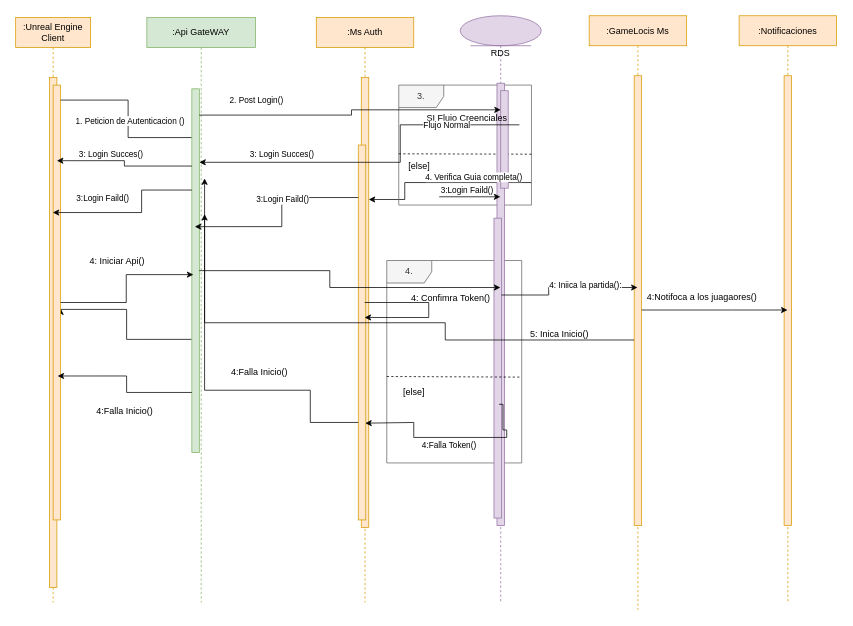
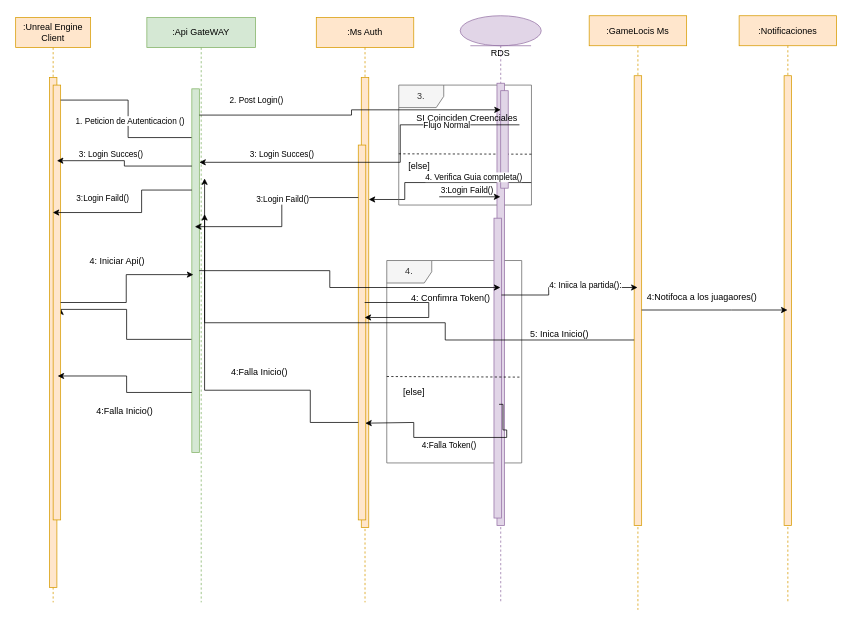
  <mxCell id="0" />
  <mxCell id="1" parent="0" />
  <mxCell id="2" value="4." style="shape=umlFrame;whiteSpace=wrap;html=1;fillColor=#f5f5f5;fontColor=#333333;strokeColor=#666666;" parent="1" vertex="1"><mxGeometry x="515" y="347" width="180" height="270" as="geometry" /></mxCell>
  <mxCell id="3" value=":Ms Auth" style="shape=umlLifeline;perimeter=lifelinePerimeter;whiteSpace=wrap;html=1;container=1;collapsible=0;recursiveResize=0;outlineConnect=0;fillColor=#ffe6cc;strokeColor=#d79b00;" parent="1" vertex="1"><mxGeometry x="421" y="23" width="130" height="780" as="geometry" /></mxCell>
  <mxCell id="4" value="" style="html=1;points=[];perimeter=orthogonalPerimeter;fillColor=#ffe6cc;strokeColor=#d79b00;" parent="3" vertex="1"><mxGeometry x="60" y="80" width="10" height="600" as="geometry" /></mxCell>
  <mxCell id="5" value="" style="html=1;points=[];perimeter=orthogonalPerimeter;fillColor=#ffe6cc;strokeColor=#d79b00;" parent="3" vertex="1"><mxGeometry x="56" y="170" width="10" height="500" as="geometry" /></mxCell>
  <mxCell id="6" value="[else]" style="text;html=1;align=center;verticalAlign=middle;resizable=0;points=[];autosize=1;strokeColor=none;fillColor=none;" parent="3" vertex="1"><mxGeometry x="110" y="490" width="40" height="20" as="geometry" /></mxCell>
  <mxCell id="7" style="edgeStyle=orthogonalEdgeStyle;rounded=0;orthogonalLoop=1;jettySize=auto;html=1;entryX=0.8;entryY=0.012;entryDx=0;entryDy=0;entryPerimeter=0;" edge="1" parent="3"><mxGeometry relative="1" as="geometry"><mxPoint x="287" y="220" as="sourcePoint" /><mxPoint x="70" y="242.6" as="targetPoint" /><Array as="points"><mxPoint x="118" y="220" /><mxPoint x="118" y="243" /></Array></mxGeometry></mxCell>
  <mxCell id="8" value="3:Login Faild()" style="edgeLabel;html=1;align=center;verticalAlign=middle;resizable=0;points=[];" vertex="1" connectable="0" parent="7"><mxGeometry x="-0.701" relative="1" as="geometry"><mxPoint x="-51" y="10" as="offset" /></mxGeometry></mxCell>
  <mxCell id="9" value="3." style="shape=umlFrame;whiteSpace=wrap;html=1;fillColor=#f5f5f5;fontColor=#333333;strokeColor=#666666;" parent="3" vertex="1"><mxGeometry x="110" y="90" width="177" height="160" as="geometry" /></mxCell>
  <mxCell id="10" value="" style="endArrow=none;dashed=1;html=1;rounded=0;entryX=1;entryY=0.576;entryDx=0;entryDy=0;entryPerimeter=0;exitX=0;exitY=0.573;exitDx=0;exitDy=0;exitPerimeter=0;" parent="3" source="9" target="9" edge="1"><mxGeometry width="50" height="50" relative="1" as="geometry"><mxPoint x="115.75" y="200" as="sourcePoint" /><mxPoint x="165.75" y="150" as="targetPoint" /><Array as="points" /></mxGeometry></mxCell>
  <mxCell id="11" value="RDS" style="shape=umlLifeline;participant=umlEntity;perimeter=lifelinePerimeter;whiteSpace=wrap;html=1;container=1;collapsible=0;recursiveResize=0;verticalAlign=top;spacingTop=36;outlineConnect=0;fillColor=#e1d5e7;strokeColor=#9673a6;" parent="1" vertex="1"><mxGeometry x="613" y="20.5" width="108" height="782.5" as="geometry" /></mxCell>
  <mxCell id="12" value="" style="html=1;points=[];perimeter=orthogonalPerimeter;fillColor=#e1d5e7;strokeColor=#9673a6;" parent="11" vertex="1"><mxGeometry x="49" y="90" width="10" height="590" as="geometry" /></mxCell>
  <mxCell id="13" value="" style="html=1;points=[];perimeter=orthogonalPerimeter;fillColor=#e1d5e7;strokeColor=#9673a6;" parent="11" vertex="1"><mxGeometry x="54" y="100" width="10" height="130" as="geometry" /></mxCell>
  <mxCell id="14" value="[else]" style="text;html=1;align=center;verticalAlign=middle;resizable=0;points=[];autosize=1;strokeColor=none;fillColor=none;" parent="11" vertex="1"><mxGeometry x="-75" y="190" width="40" height="20" as="geometry" /></mxCell>
  <mxCell id="15" value="" style="html=1;points=[];perimeter=orthogonalPerimeter;fillColor=#e1d5e7;strokeColor=#9673a6;" parent="11" vertex="1"><mxGeometry x="45" y="270" width="10" height="400" as="geometry" /></mxCell>
  <mxCell id="16" value=":Unreal Engine Client" style="shape=umlLifeline;perimeter=lifelinePerimeter;whiteSpace=wrap;html=1;container=1;collapsible=0;recursiveResize=0;outlineConnect=0;fillColor=#ffe6cc;strokeColor=#d79b00;" parent="1" vertex="1"><mxGeometry x="20" y="23" width="100" height="780" as="geometry" /></mxCell>
  <mxCell id="17" value="" style="html=1;points=[];perimeter=orthogonalPerimeter;fillColor=#ffe6cc;strokeColor=#d79b00;" parent="16" vertex="1"><mxGeometry x="45" y="80" width="10" height="680" as="geometry" /></mxCell>
  <mxCell id="18" style="edgeStyle=orthogonalEdgeStyle;rounded=0;orthogonalLoop=1;jettySize=auto;html=1;entryX=1;entryY=0.498;entryDx=0;entryDy=0;entryPerimeter=0;" edge="1" parent="16"><mxGeometry relative="1" as="geometry"><mxPoint x="235" y="429.16" as="sourcePoint" /><mxPoint x="60" y="388.0" as="targetPoint" /><Array as="points"><mxPoint x="148" y="429.16" /><mxPoint x="148" y="389.16" /><mxPoint x="60" y="389.16" /></Array></mxGeometry></mxCell>
  <mxCell id="19" value="" style="html=1;points=[];perimeter=orthogonalPerimeter;fillColor=#ffe6cc;strokeColor=#d79b00;" parent="1" vertex="1"><mxGeometry x="70" y="113" width="10" height="580" as="geometry" /></mxCell>
  <mxCell id="20" style="edgeStyle=orthogonalEdgeStyle;rounded=0;orthogonalLoop=1;jettySize=auto;html=1;entryX=0.435;entryY=0.333;entryDx=0;entryDy=0;entryPerimeter=0;" parent="1" source="19" target="31" edge="1"><mxGeometry relative="1" as="geometry"><Array as="points"><mxPoint x="170" y="133" /><mxPoint x="170" y="183" /></Array></mxGeometry></mxCell>
  <mxCell id="21" value="&amp;nbsp;1. Peticion de Autenticacion ()" style="edgeLabel;html=1;align=center;verticalAlign=middle;resizable=0;points=[];" parent="20" vertex="1" connectable="0"><mxGeometry x="-0.279" relative="1" as="geometry"><mxPoint as="offset" /></mxGeometry></mxCell>
  <mxCell id="22" style="edgeStyle=orthogonalEdgeStyle;rounded=0;orthogonalLoop=1;jettySize=auto;html=1;" parent="1" target="11" edge="1"><mxGeometry relative="1" as="geometry"><mxPoint x="733" y="270.14" as="targetPoint" /><Array as="points"><mxPoint x="651" y="262" /><mxPoint x="651" y="270" /></Array><mxPoint x="585" y="262" as="sourcePoint" /></mxGeometry></mxCell>
  <mxCell id="23" value="4. Verifica Guia completa()" style="edgeLabel;html=1;align=center;verticalAlign=middle;resizable=0;points=[];" parent="22" vertex="1" connectable="0"><mxGeometry x="0.101" y="-2" relative="1" as="geometry"><mxPoint y="-29" as="offset" /></mxGeometry></mxCell>
  <mxCell id="24" value="" style="endArrow=none;dashed=1;html=1;rounded=0;entryX=1;entryY=0.576;entryDx=0;entryDy=0;entryPerimeter=0;exitX=0;exitY=0.573;exitDx=0;exitDy=0;exitPerimeter=0;" parent="1" source="2" target="2" edge="1"><mxGeometry width="50" height="50" relative="1" as="geometry"><mxPoint x="715" y="493" as="sourcePoint" /><mxPoint x="765" y="443" as="targetPoint" /></mxGeometry></mxCell>
  <mxCell id="25" value="4: Confimra Token()" style="text;html=1;align=center;verticalAlign=middle;resizable=0;points=[];autosize=1;strokeColor=none;fillColor=none;" parent="1" vertex="1"><mxGeometry x="535" y="383" width="130" height="30" as="geometry" /></mxCell>
  <mxCell id="26" style="edgeStyle=orthogonalEdgeStyle;rounded=0;orthogonalLoop=1;jettySize=auto;html=1;entryX=0.933;entryY=0.338;entryDx=0;entryDy=0;entryPerimeter=0;exitX=0.278;exitY=0.726;exitDx=0;exitDy=0;exitPerimeter=0;" parent="1" source="12" edge="1"><mxGeometry relative="1" as="geometry"><mxPoint x="635" y="573" as="sourcePoint" /><mxPoint x="486.33" y="563.96" as="targetPoint" /><Array as="points"><mxPoint x="670" y="573" /><mxPoint x="675" y="573" /><mxPoint x="675" y="583" /><mxPoint x="551" y="583" /><mxPoint x="551" y="563" /><mxPoint x="486" y="563" /></Array></mxGeometry></mxCell>
  <mxCell id="27" value="4:Falla Token()" style="edgeLabel;html=1;align=center;verticalAlign=middle;resizable=0;points=[];" parent="26" vertex="1" connectable="0"><mxGeometry x="0.192" relative="1" as="geometry"><mxPoint x="25" y="10" as="offset" /></mxGeometry></mxCell>
  <mxCell id="28" value=":Notificaciones" style="shape=umlLifeline;perimeter=lifelinePerimeter;whiteSpace=wrap;html=1;container=1;collapsible=0;recursiveResize=0;outlineConnect=0;fillColor=#ffe6cc;strokeColor=#d79b00;" parent="1" vertex="1"><mxGeometry x="985" y="20.5" width="130" height="782.5" as="geometry" /></mxCell>
  <mxCell id="29" value="" style="html=1;points=[];perimeter=orthogonalPerimeter;fillColor=#ffe6cc;strokeColor=#d79b00;" parent="28" vertex="1"><mxGeometry x="60" y="80" width="10" height="600" as="geometry" /></mxCell>
  <mxCell id="30" value=":Api GateWAY" style="shape=umlLifeline;perimeter=lifelinePerimeter;whiteSpace=wrap;html=1;container=1;collapsible=0;recursiveResize=0;outlineConnect=0;fillColor=#d5e8d4;strokeColor=#82b366;" parent="1" vertex="1"><mxGeometry x="195" y="23" width="145" height="780" as="geometry" /></mxCell>
  <mxCell id="31" value="" style="html=1;points=[];perimeter=orthogonalPerimeter;fillColor=#d5e8d4;strokeColor=#82b366;" parent="30" vertex="1"><mxGeometry x="60" y="95" width="10" height="485" as="geometry" /></mxCell>
  <mxCell id="32" style="edgeStyle=orthogonalEdgeStyle;rounded=0;orthogonalLoop=1;jettySize=auto;html=1;" parent="1" source="31" target="13" edge="1"><mxGeometry relative="1" as="geometry"><Array as="points"><mxPoint x="468" y="153" /><mxPoint x="468" y="146" /><mxPoint x="673" y="146" /><mxPoint x="673" y="149" /></Array></mxGeometry></mxCell>
  <mxCell id="33" value="2. Post Login()" style="edgeLabel;html=1;align=center;verticalAlign=middle;resizable=0;points=[];" parent="32" vertex="1" connectable="0"><mxGeometry x="0.366" y="1" relative="1" as="geometry"><mxPoint x="-197" y="-12" as="offset" /></mxGeometry></mxCell>
- <mxCell id="34" value="&amp;nbsp;SI Flujo Creenciales" style="text;html=1;align=center;verticalAlign=middle;resizable=0;points=[];autosize=1;strokeColor=none;fillColor=none;" parent="1" vertex="1"><mxGeometry x="540" y="143" width="160" height="30" as="geometry" /></mxCell>
+ <mxCell id="34" value="&amp;nbsp;SI Coinciden Creenciales" style="text;html=1;align=center;verticalAlign=middle;resizable=0;points=[];autosize=1;strokeColor=none;fillColor=none;" parent="1" vertex="1"><mxGeometry x="540" y="143" width="160" height="30" as="geometry" /></mxCell>
  <mxCell id="35" style="edgeStyle=orthogonalEdgeStyle;rounded=0;orthogonalLoop=1;jettySize=auto;html=1;" parent="1" edge="1"><mxGeometry relative="1" as="geometry"><Array as="points"><mxPoint x="533" y="166" /><mxPoint x="533" y="216" /></Array><mxPoint x="692" y="166" as="sourcePoint" /><mxPoint x="265" y="216" as="targetPoint" /></mxGeometry></mxCell>
  <mxCell id="36" value="Flujo Normal" style="edgeLabel;html=1;align=center;verticalAlign=middle;resizable=0;points=[];" parent="35" vertex="1" connectable="0"><mxGeometry x="-0.588" relative="1" as="geometry"><mxPoint as="offset" /></mxGeometry></mxCell>
  <mxCell id="37" value="3: Login Succes()" style="edgeLabel;html=1;align=center;verticalAlign=middle;resizable=0;points=[];" vertex="1" connectable="0" parent="35"><mxGeometry x="0.543" y="-3" relative="1" as="geometry"><mxPoint y="-8" as="offset" /></mxGeometry></mxCell>
  <mxCell id="38" style="edgeStyle=orthogonalEdgeStyle;rounded=0;orthogonalLoop=1;jettySize=auto;html=1;entryX=0.4;entryY=0.379;entryDx=0;entryDy=0;entryPerimeter=0;" edge="1" parent="1" source="5" target="31"><mxGeometry relative="1" as="geometry"><Array as="points"><mxPoint x="375" y="263" /><mxPoint x="375" y="302" /></Array></mxGeometry></mxCell>
  <mxCell id="39" value="3:Login Faild()" style="edgeLabel;html=1;align=center;verticalAlign=middle;resizable=0;points=[];" vertex="1" connectable="0" parent="38"><mxGeometry x="-0.111" relative="1" as="geometry"><mxPoint y="-10" as="offset" /></mxGeometry></mxCell>
  <mxCell id="40" style="edgeStyle=orthogonalEdgeStyle;rounded=0;orthogonalLoop=1;jettySize=auto;html=1;entryX=1;entryY=0.091;entryDx=0;entryDy=0;entryPerimeter=0;" edge="1" parent="1"><mxGeometry relative="1" as="geometry"><mxPoint x="255" y="221" as="sourcePoint" /><mxPoint x="75" y="213.84" as="targetPoint" /><Array as="points"><mxPoint x="165" y="221" /><mxPoint x="165" y="214" /></Array></mxGeometry></mxCell>
  <mxCell id="41" style="edgeStyle=orthogonalEdgeStyle;rounded=0;orthogonalLoop=1;jettySize=auto;html=1;" edge="1" parent="1" source="31" target="16"><mxGeometry relative="1" as="geometry"><Array as="points"><mxPoint x="188" y="253" /><mxPoint x="188" y="283" /></Array></mxGeometry></mxCell>
  <mxCell id="42" value="3: Login Succes()" style="edgeLabel;html=1;align=center;verticalAlign=middle;resizable=0;points=[];" vertex="1" connectable="0" parent="1"><mxGeometry x="371" y="253" as="geometry"><mxPoint x="-225" y="-48" as="offset" /></mxGeometry></mxCell>
  <mxCell id="43" value="3:Login Faild()" style="edgeLabel;html=1;align=center;verticalAlign=middle;resizable=0;points=[];" vertex="1" connectable="0" parent="1"><mxGeometry x="135" y="263" as="geometry" /></mxCell>
  <mxCell id="44" value=":GameLocis Ms" style="shape=umlLifeline;perimeter=lifelinePerimeter;whiteSpace=wrap;html=1;container=1;collapsible=0;recursiveResize=0;outlineConnect=0;fillColor=#ffe6cc;strokeColor=#d79b00;" vertex="1" parent="1"><mxGeometry x="785" y="20.5" width="130" height="792.5" as="geometry" /></mxCell>
  <mxCell id="45" value="" style="html=1;points=[];perimeter=orthogonalPerimeter;fillColor=#ffe6cc;strokeColor=#d79b00;" vertex="1" parent="44"><mxGeometry x="60" y="80" width="10" height="600" as="geometry" /></mxCell>
  <mxCell id="46" style="edgeStyle=orthogonalEdgeStyle;rounded=0;orthogonalLoop=1;jettySize=auto;html=1;entryX=0.2;entryY=0.511;entryDx=0;entryDy=0;entryPerimeter=0;" edge="1" parent="1" source="19" target="31"><mxGeometry relative="1" as="geometry" /></mxCell>
  <mxCell id="47" value="4: Iniciar Api()" style="text;html=1;align=center;verticalAlign=middle;resizable=0;points=[];autosize=1;strokeColor=none;fillColor=none;" vertex="1" parent="1"><mxGeometry x="95" y="333" width="120" height="30" as="geometry" /></mxCell>
  <mxCell id="48" style="edgeStyle=orthogonalEdgeStyle;rounded=0;orthogonalLoop=1;jettySize=auto;html=1;" edge="1" parent="1" source="31" target="11"><mxGeometry relative="1" as="geometry"><Array as="points"><mxPoint x="439" y="361" /><mxPoint x="439" y="383" /></Array></mxGeometry></mxCell>
  <mxCell id="49" style="edgeStyle=orthogonalEdgeStyle;rounded=0;orthogonalLoop=1;jettySize=auto;html=1;" edge="1" parent="1" source="15" target="44"><mxGeometry relative="1" as="geometry"><Array as="points"><mxPoint x="731" y="393" /><mxPoint x="731" y="383" /></Array></mxGeometry></mxCell>
  <mxCell id="50" value="4: Iniica la partida():" style="edgeLabel;html=1;align=center;verticalAlign=middle;resizable=0;points=[];" vertex="1" connectable="0" parent="49"><mxGeometry x="0.26" y="4" relative="1" as="geometry"><mxPoint as="offset" /></mxGeometry></mxCell>
  <mxCell id="51" style="edgeStyle=orthogonalEdgeStyle;rounded=0;orthogonalLoop=1;jettySize=auto;html=1;" edge="1" parent="1" source="45" target="28"><mxGeometry relative="1" as="geometry"><Array as="points"><mxPoint x="975" y="413" /><mxPoint x="975" y="413" /></Array></mxGeometry></mxCell>
  <mxCell id="52" value="4:Notifoca a los juagaores()" style="text;html=1;align=center;verticalAlign=middle;resizable=0;points=[];autosize=1;strokeColor=none;fillColor=none;" vertex="1" parent="1"><mxGeometry x="850" y="381" width="170" height="30" as="geometry" /></mxCell>
  <mxCell id="53" style="edgeStyle=orthogonalEdgeStyle;rounded=0;orthogonalLoop=1;jettySize=auto;html=1;entryX=0.531;entryY=0.336;entryDx=0;entryDy=0;entryPerimeter=0;" edge="1" parent="1" source="5" target="30"><mxGeometry relative="1" as="geometry"><Array as="points"><mxPoint x="413" y="563" /><mxPoint x="413" y="520" /></Array></mxGeometry></mxCell>
  <mxCell id="54" value="4:Falla Inicio()" style="text;html=1;align=center;verticalAlign=middle;resizable=0;points=[];autosize=1;strokeColor=none;fillColor=none;" vertex="1" parent="1"><mxGeometry x="295" y="481" width="100" height="30" as="geometry" /></mxCell>
  <mxCell id="55" style="edgeStyle=orthogonalEdgeStyle;rounded=0;orthogonalLoop=1;jettySize=auto;html=1;entryX=0.6;entryY=0.669;entryDx=0;entryDy=0;entryPerimeter=0;" edge="1" parent="1" source="31" target="19"><mxGeometry relative="1" as="geometry"><Array as="points"><mxPoint x="168" y="523" /><mxPoint x="168" y="501" /></Array></mxGeometry></mxCell>
  <mxCell id="56" value="4:Falla Inicio()" style="text;html=1;align=center;verticalAlign=middle;resizable=0;points=[];autosize=1;strokeColor=none;fillColor=none;" vertex="1" parent="1"><mxGeometry x="115" y="533" width="100" height="30" as="geometry" /></mxCell>
  <mxCell id="57" style="edgeStyle=orthogonalEdgeStyle;rounded=0;orthogonalLoop=1;jettySize=auto;html=1;entryX=0.531;entryY=0.275;entryDx=0;entryDy=0;entryPerimeter=0;" edge="1" parent="1" source="45" target="30"><mxGeometry relative="1" as="geometry"><Array as="points"><mxPoint x="593" y="453" /><mxPoint x="593" y="430" /></Array></mxGeometry></mxCell>
  <mxCell id="58" value="5: Inica Inicio()" style="text;html=1;align=center;verticalAlign=middle;resizable=0;points=[];autosize=1;strokeColor=none;fillColor=none;" vertex="1" parent="1"><mxGeometry x="690" y="431" width="110" height="30" as="geometry" /></mxCell>
  <mxCell id="59" style="edgeStyle=orthogonalEdgeStyle;rounded=0;orthogonalLoop=1;jettySize=auto;html=1;" edge="1" parent="1" source="3" target="3"><mxGeometry relative="1" as="geometry" /></mxCell>
